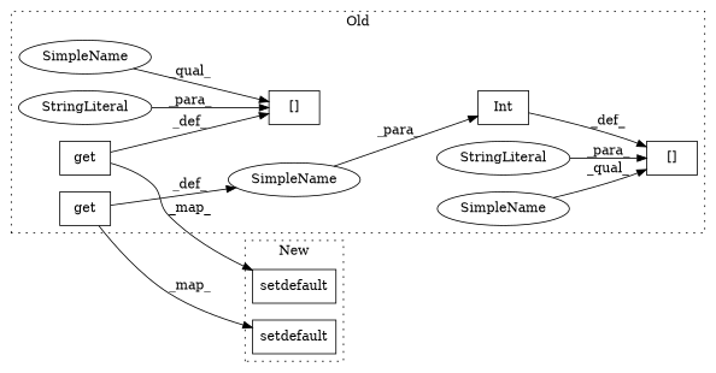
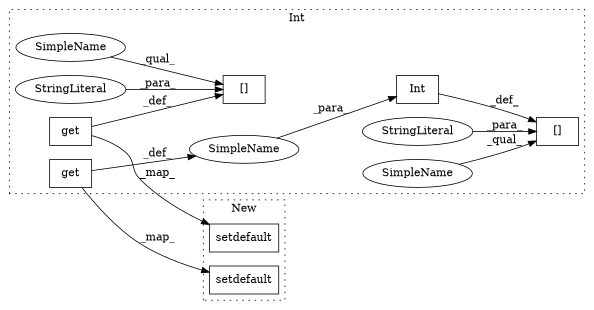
  digraph {
    rankdir=LR
    node [a=32 l="4,1" shape=box]
    n1 [label=get s="713,752"]
    n2 [a=2 l="7,1" label="[]" s="683,700"]
    n3 [a=45 l=10 label=StringLiteral s=690 shape=ellipse]
    n4 [a=42 label=SimpleName shape=ellipse l=""]
    n5 [label=Int s="702,753"]
    n6 [a=2 l="7,1" label="[]" s="911,925"]
    n7 [a=45 l=7 label=StringLiteral s=918 shape=ellipse]
    n8 [label=get s="934,947"]
    n9 [a=42 l=6 label=SimpleName s=911 shape=ellipse]
    n10 [a=42 l=6 label=SimpleName s=683 shape=ellipse]
    n11 [l="11,1" label=setdefault s="659,705"]
    n12 [l="11,1" label=setdefault s="837,857"]
    subgraph cluster_1 {
-     label=Old
+     label=Int
      style=dotted
      n1
      n2
      n3
      n4
      n5
      n6
      n7
      n8
      n9
      n10
    }
    subgraph cluster_2 {
      label=New
      style=dotted
      n11
      n12
    }
    n1 -> n4 [label=_def_]
    n1 -> n11 [label=_map_]
    n3 -> n2 [label=_para_]
    n4 -> n5 [label=_para_]
    n5 -> n2 [label=_def_]
    n7 -> n6 [label=_para_]
    n8 -> n6 [label=_def_]
    n8 -> n12 [label=_map_]
    n9 -> n6 [label=_qual_]
    n10 -> n2 [label=_qual_]
  }
